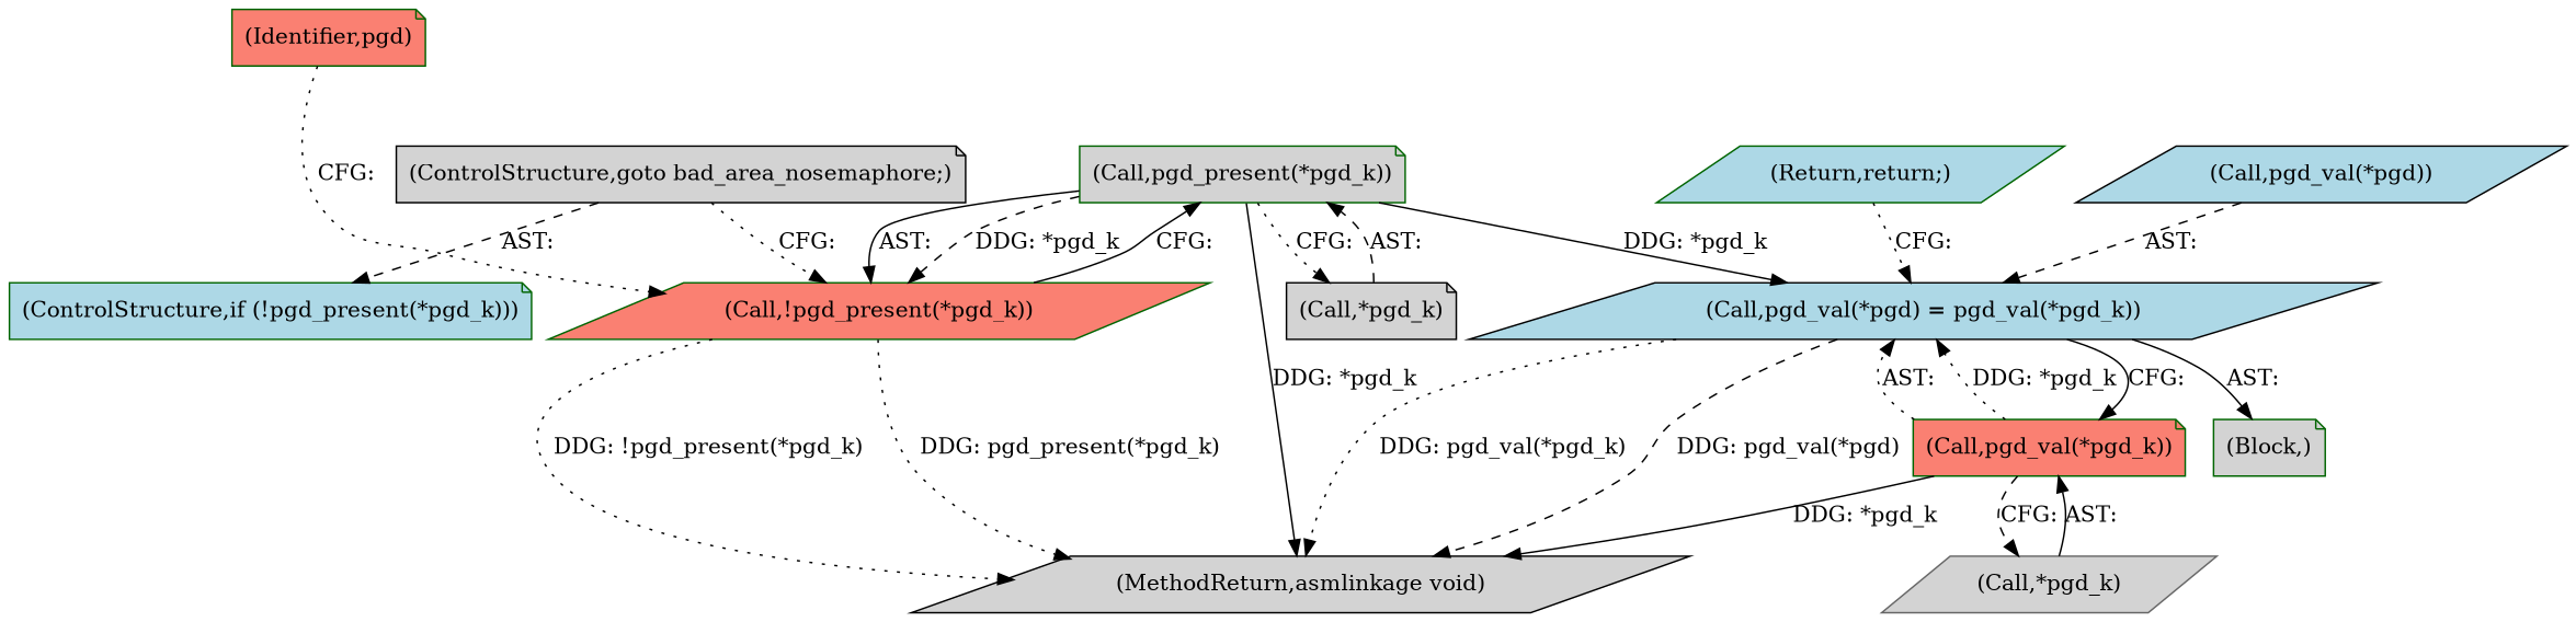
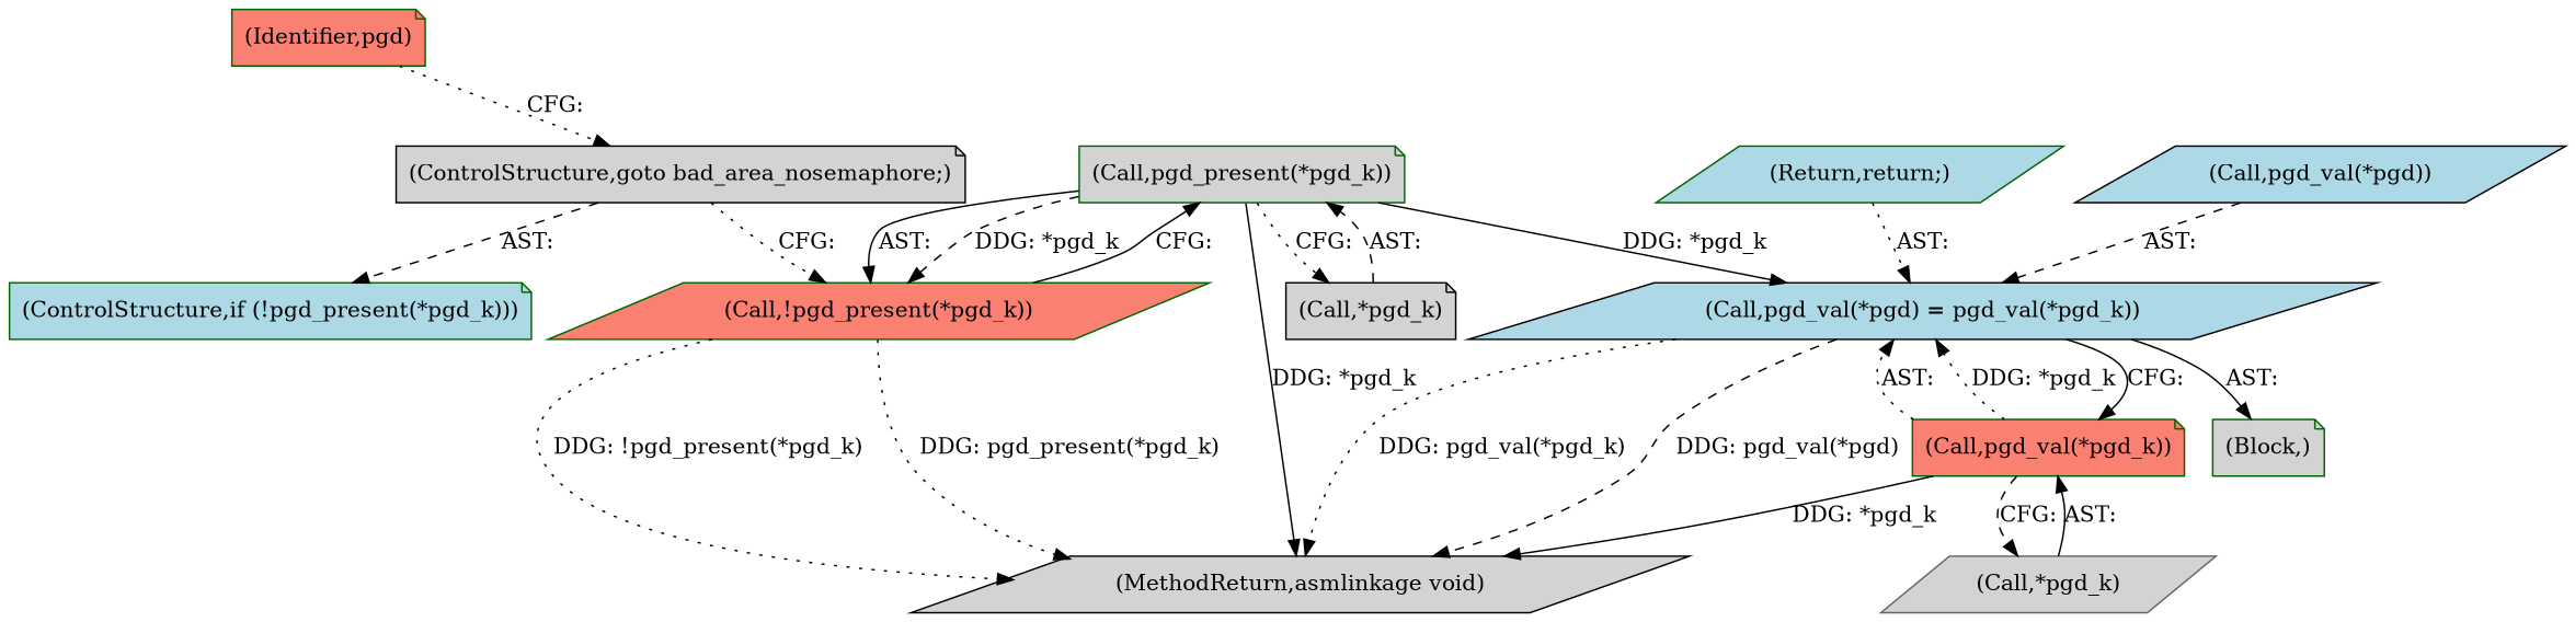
  digraph {
    node [color=darkgreen fillcolor=lightgrey shape=note style=filled]
    edge [style=dotted]
    n1 [label="(Call,pgd_present(*pgd_k))"]
    n2 [fillcolor=salmon label="(Call,!pgd_present(*pgd_k))" shape=parallelogram]
    n3 [color=black label="(Call,*pgd_k)"]
    n4 [color=black label="(MethodReturn,asmlinkage void)" shape=parallelogram]
    n5 [color=black fillcolor=lightblue label="(Call,pgd_val(*pgd) = pgd_val(*pgd_k))" shape=parallelogram]
    n6 [fillcolor=salmon label="(Call,pgd_val(*pgd_k))"]
    n7 [color=gray40 label="(Call,*pgd_k)" shape=parallelogram]
    n8 [fillcolor=lightblue label="(ControlStructure,if (!pgd_present(*pgd_k)))"]
    n9 [label="(Block,)"]
    n10 [color=black label="(ControlStructure,goto bad_area_nosemaphore;)"]
    n11 [fillcolor=lightblue label="(Return,return;)" shape=parallelogram]
    n12 [fillcolor=salmon label="(Identifier,pgd)"]
    n13 [color=black fillcolor=lightblue label="(Call,pgd_val(*pgd))" shape=parallelogram]
    n1 -> n2 [label="AST: " style=solid]
    n1 -> n2 [label="DDG: *pgd_k" style=dashed]
    n1 -> n3 [label="CFG: "]
    n1 -> n4 [label="DDG: *pgd_k" style=solid]
    n1 -> n5 [label="DDG: *pgd_k" style=solid]
    n2 -> n1 [label="CFG: " style=solid]
    n2 -> n4 [label="DDG: !pgd_present(*pgd_k)"]
    n2 -> n4 [label="DDG: pgd_present(*pgd_k)"]
    n3 -> n1 [label="AST: " style=dashed]
    n5 -> n4 [label="DDG: pgd_val(*pgd_k)"]
    n5 -> n4 [label="DDG: pgd_val(*pgd)" style=dashed]
    n5 -> n6 [label="CFG: " style=solid]
    n5 -> n9 [label="AST: " style=solid]
    n6 -> n4 [label="DDG: *pgd_k" style=solid]
    n6 -> n5 [label="AST: "]
    n6 -> n5 [label="DDG: *pgd_k"]
    n6 -> n7 [label="CFG: " style=dashed]
    n7 -> n6 [label="AST: " style=solid]
    n10 -> n2 [label="CFG: "]
    n10 -> n8 [label="AST: " style=dashed]
-   n11 -> n5 [label="CFG: "]
-   n12 -> n2 [label="CFG: "]
+   n11 -> n5 [label="AST: "]
+   n12 -> n10 [label="CFG: "]
    n13 -> n5 [label="AST: " style=dashed]
  }
